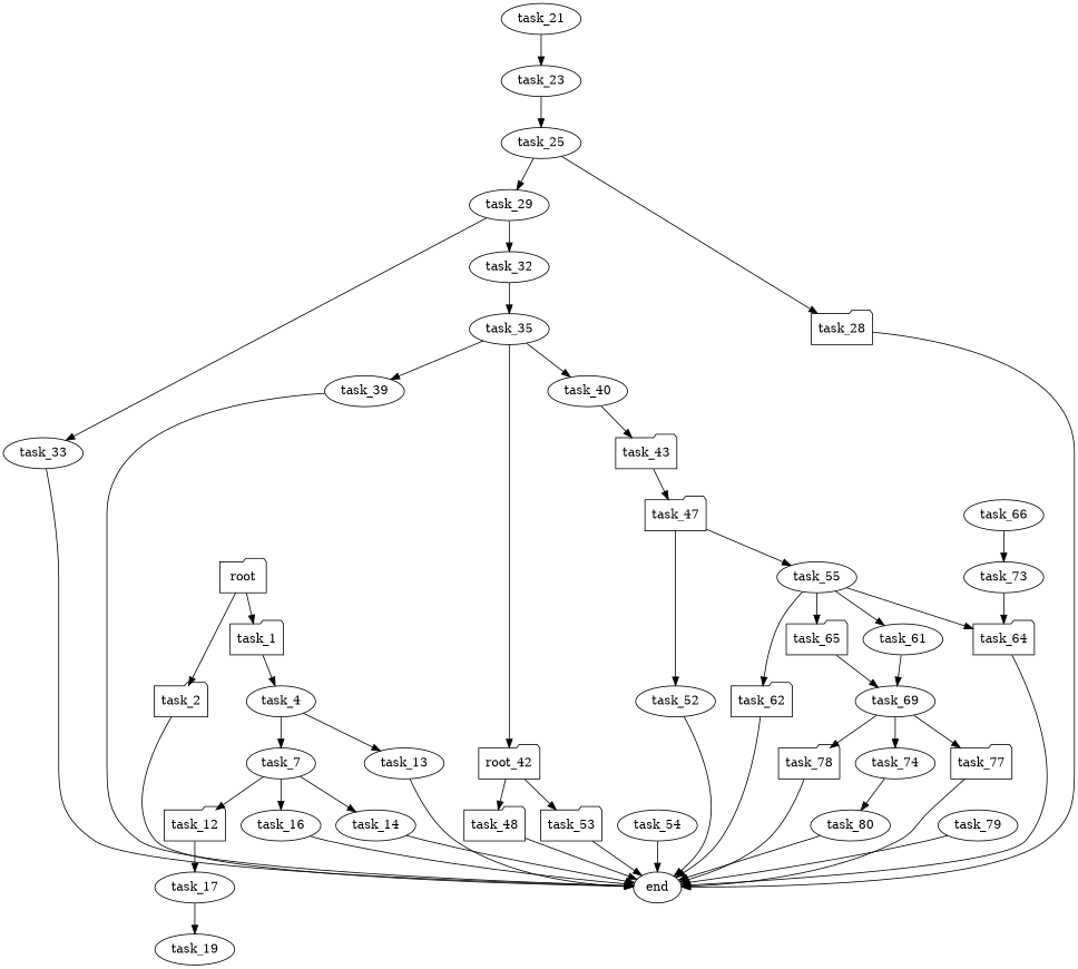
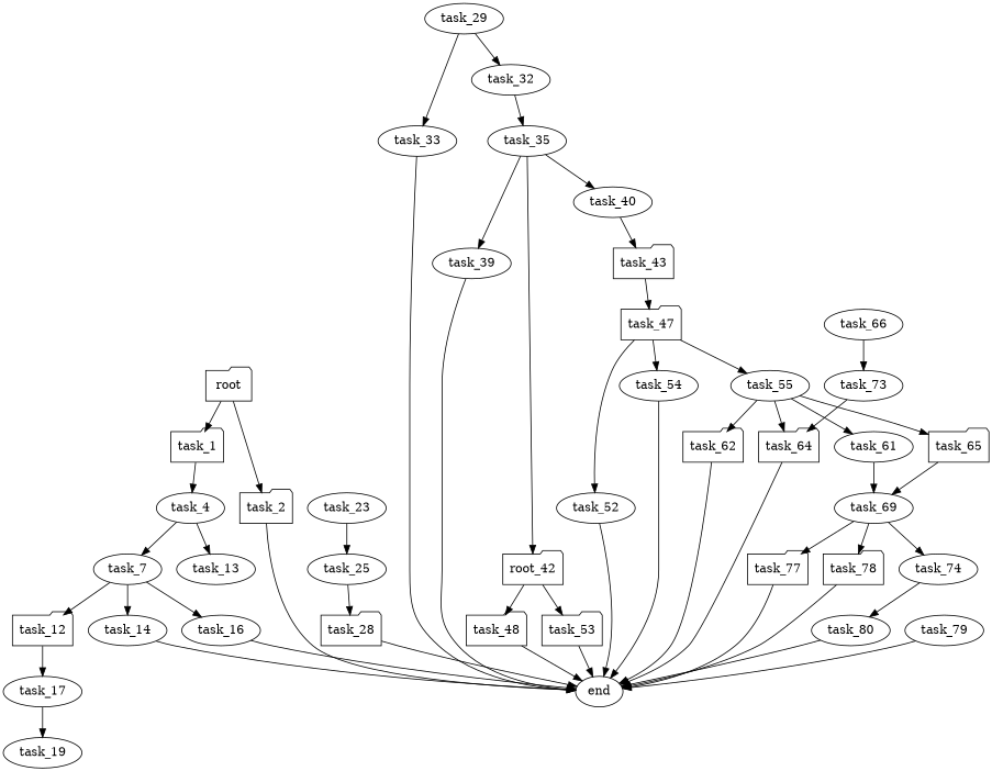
  digraph {
    node [shape=ellipse]
    root [shape=folder]
    task_1 [shape=folder]
    task_2 [shape=folder]
    task_4
    end
    task_7
    task_13
    task_12 [shape=folder]
    task_14
    task_16
    task_17
    task_19
-   task_21
    task_23
    task_25
    task_28 [shape=folder]
    task_29
    task_32
    task_33
    task_35
    task_39
    task_40
    n23 [label=root_42 shape=folder]
    task_43 [shape=folder]
    task_48 [shape=folder]
    task_53 [shape=folder]
    task_47 [shape=folder]
    task_52
    task_54
    task_55
    task_61
    task_62 [shape=folder]
    task_64 [shape=folder]
    task_65 [shape=folder]
    task_69
    task_66
    task_73
    task_74
    task_77 [shape=folder]
    task_78 [shape=folder]
    task_80
    task_79
    root -> task_1
    root -> task_2
    task_1 -> task_4
    task_2 -> end
    task_4 -> task_7
    task_4 -> task_13
    task_7 -> task_12
    task_7 -> task_14
    task_7 -> task_16
-   task_13 -> end
    task_12 -> task_17
    task_14 -> end
    task_16 -> end
    task_17 -> task_19
-   task_21 -> task_23
    task_23 -> task_25
    task_25 -> task_28
-   task_25 -> task_29
    task_28 -> end
    task_29 -> task_32
    task_29 -> task_33
    task_32 -> task_35
    task_33 -> end
    task_35 -> task_39
    task_35 -> task_40
    task_35 -> n23
    task_39 -> end
    task_40 -> task_43
    n23 -> task_48
    n23 -> task_53
    task_43 -> task_47
    task_48 -> end
    task_53 -> end
    task_47 -> task_52
+   task_47 -> task_54
    task_47 -> task_55
    task_52 -> end
    task_54 -> end
    task_55 -> task_61
    task_55 -> task_62
    task_55 -> task_64
    task_55 -> task_65
    task_61 -> task_69
    task_62 -> end
    task_64 -> end
    task_65 -> task_69
    task_69 -> task_74
    task_69 -> task_77
    task_69 -> task_78
    task_66 -> task_73
    task_73 -> task_64
    task_74 -> task_80
    task_77 -> end
    task_78 -> end
    task_80 -> end
    task_79 -> end
  }
